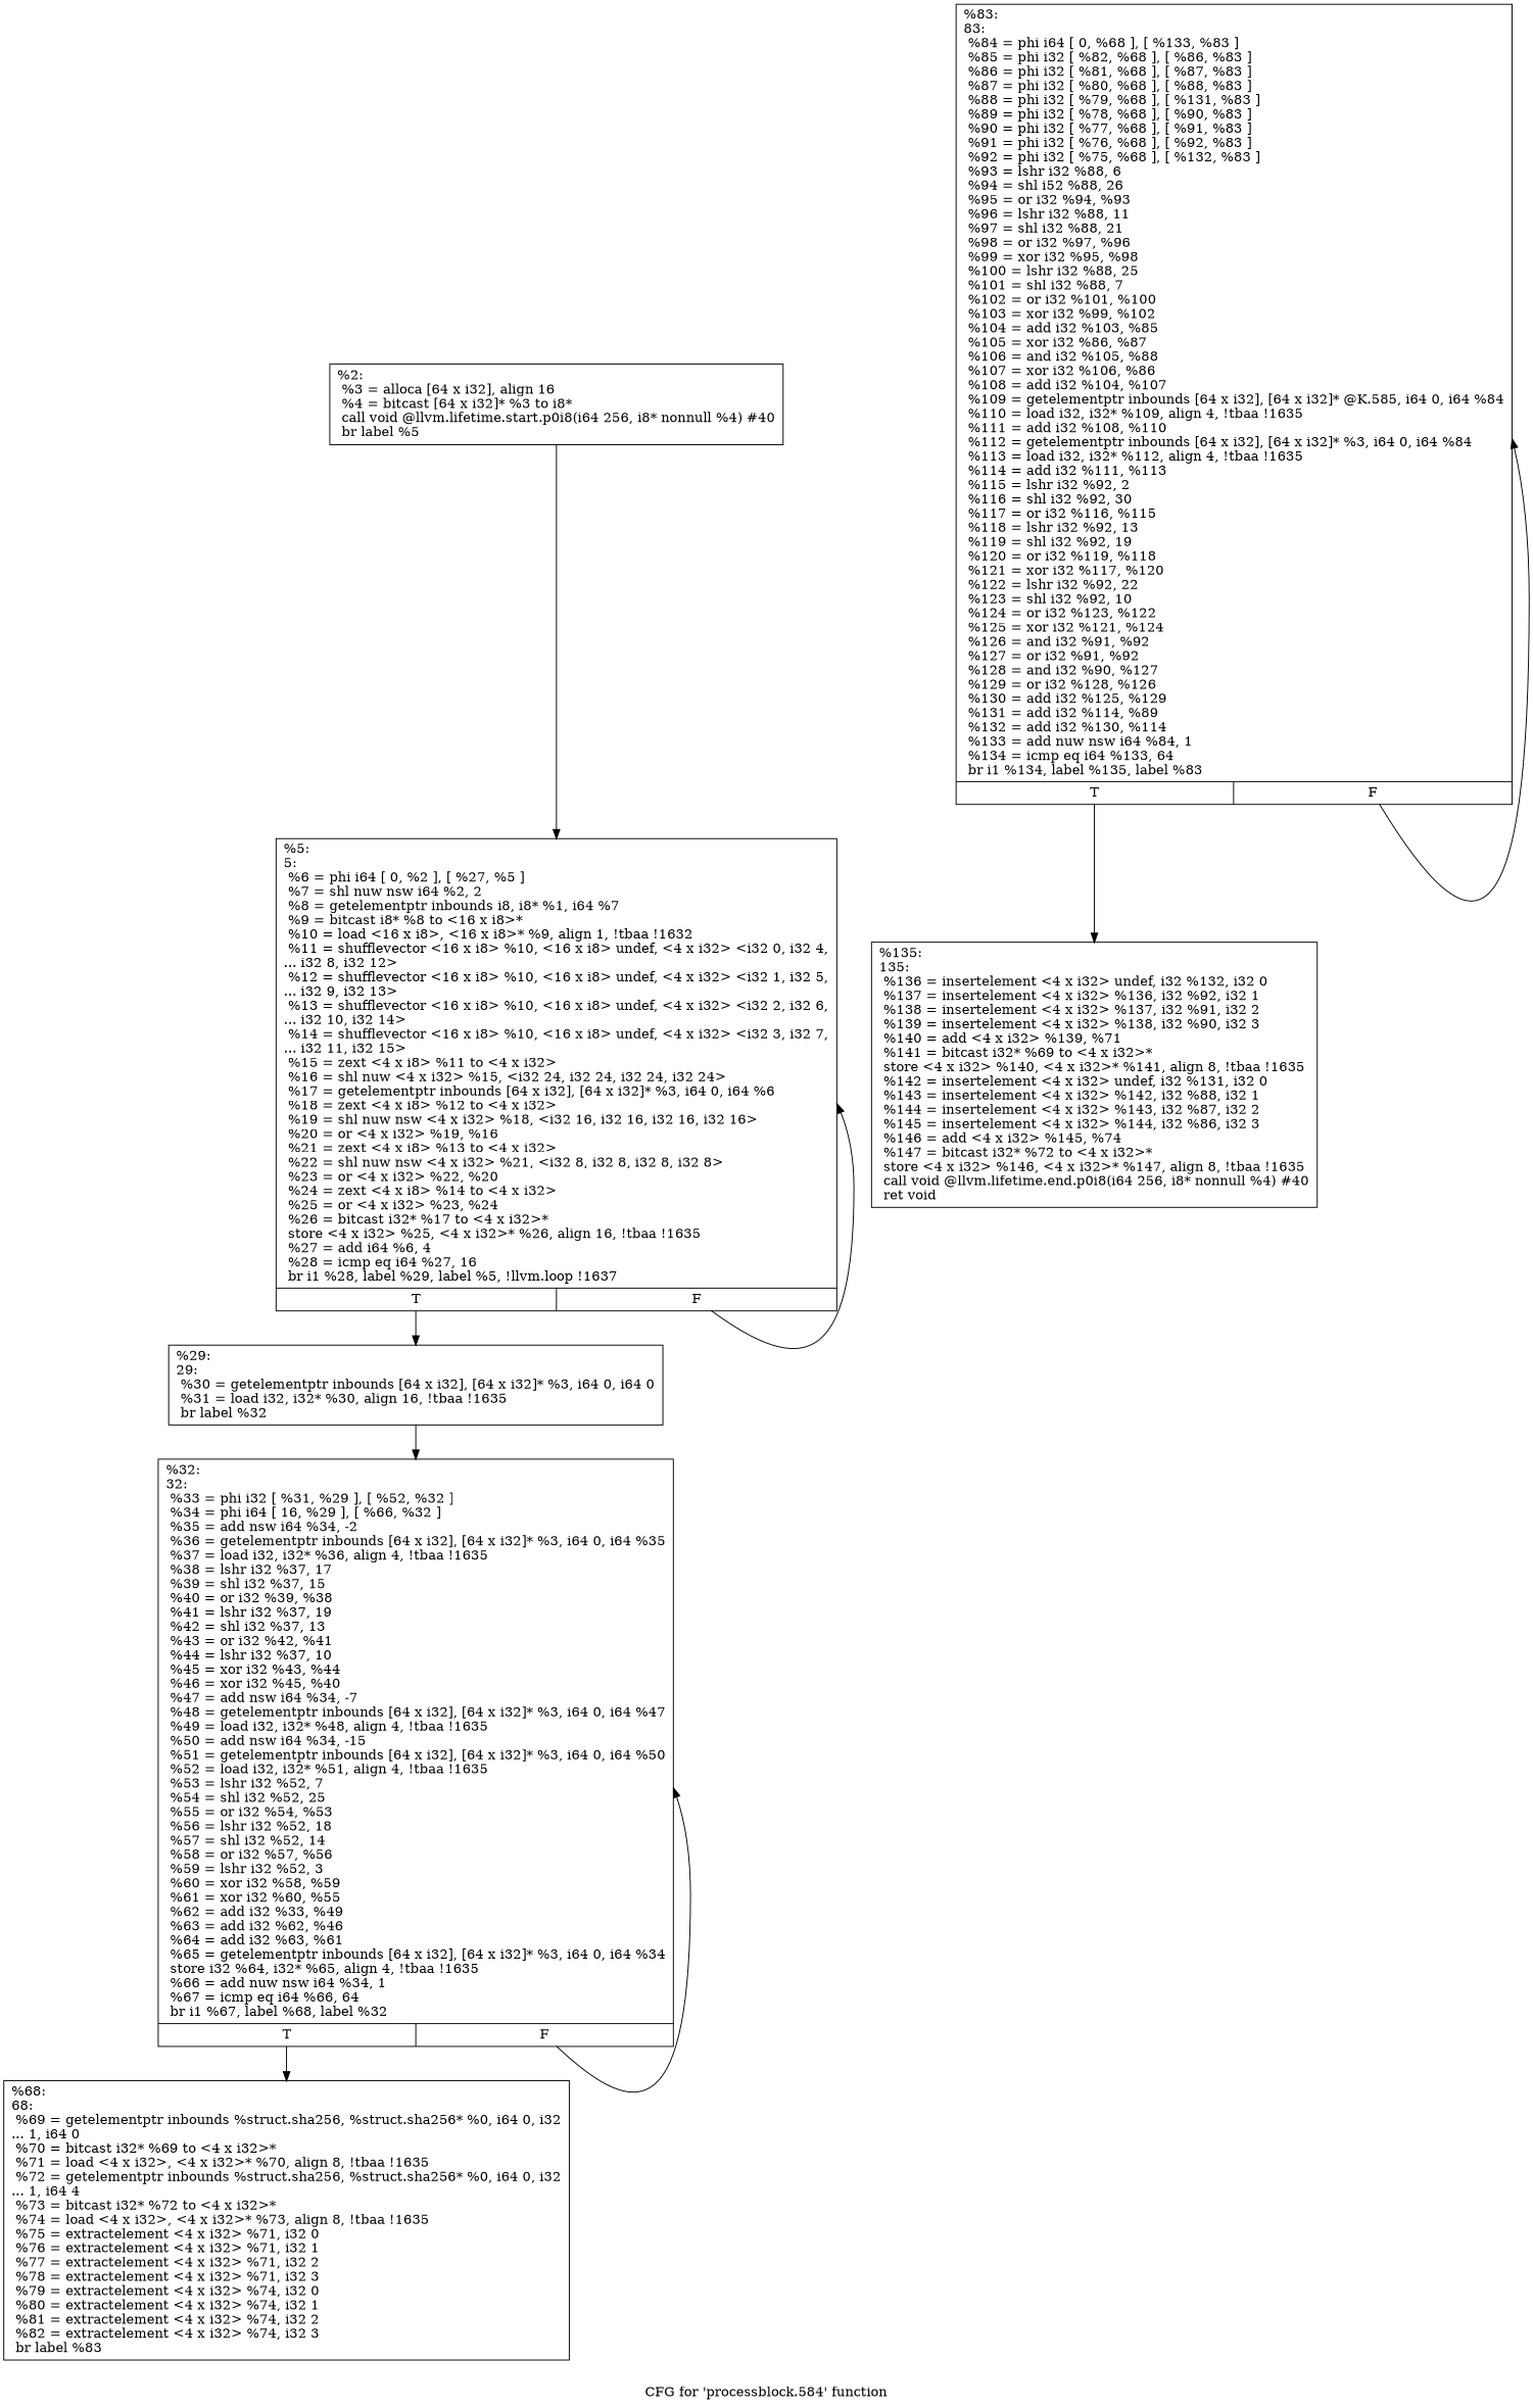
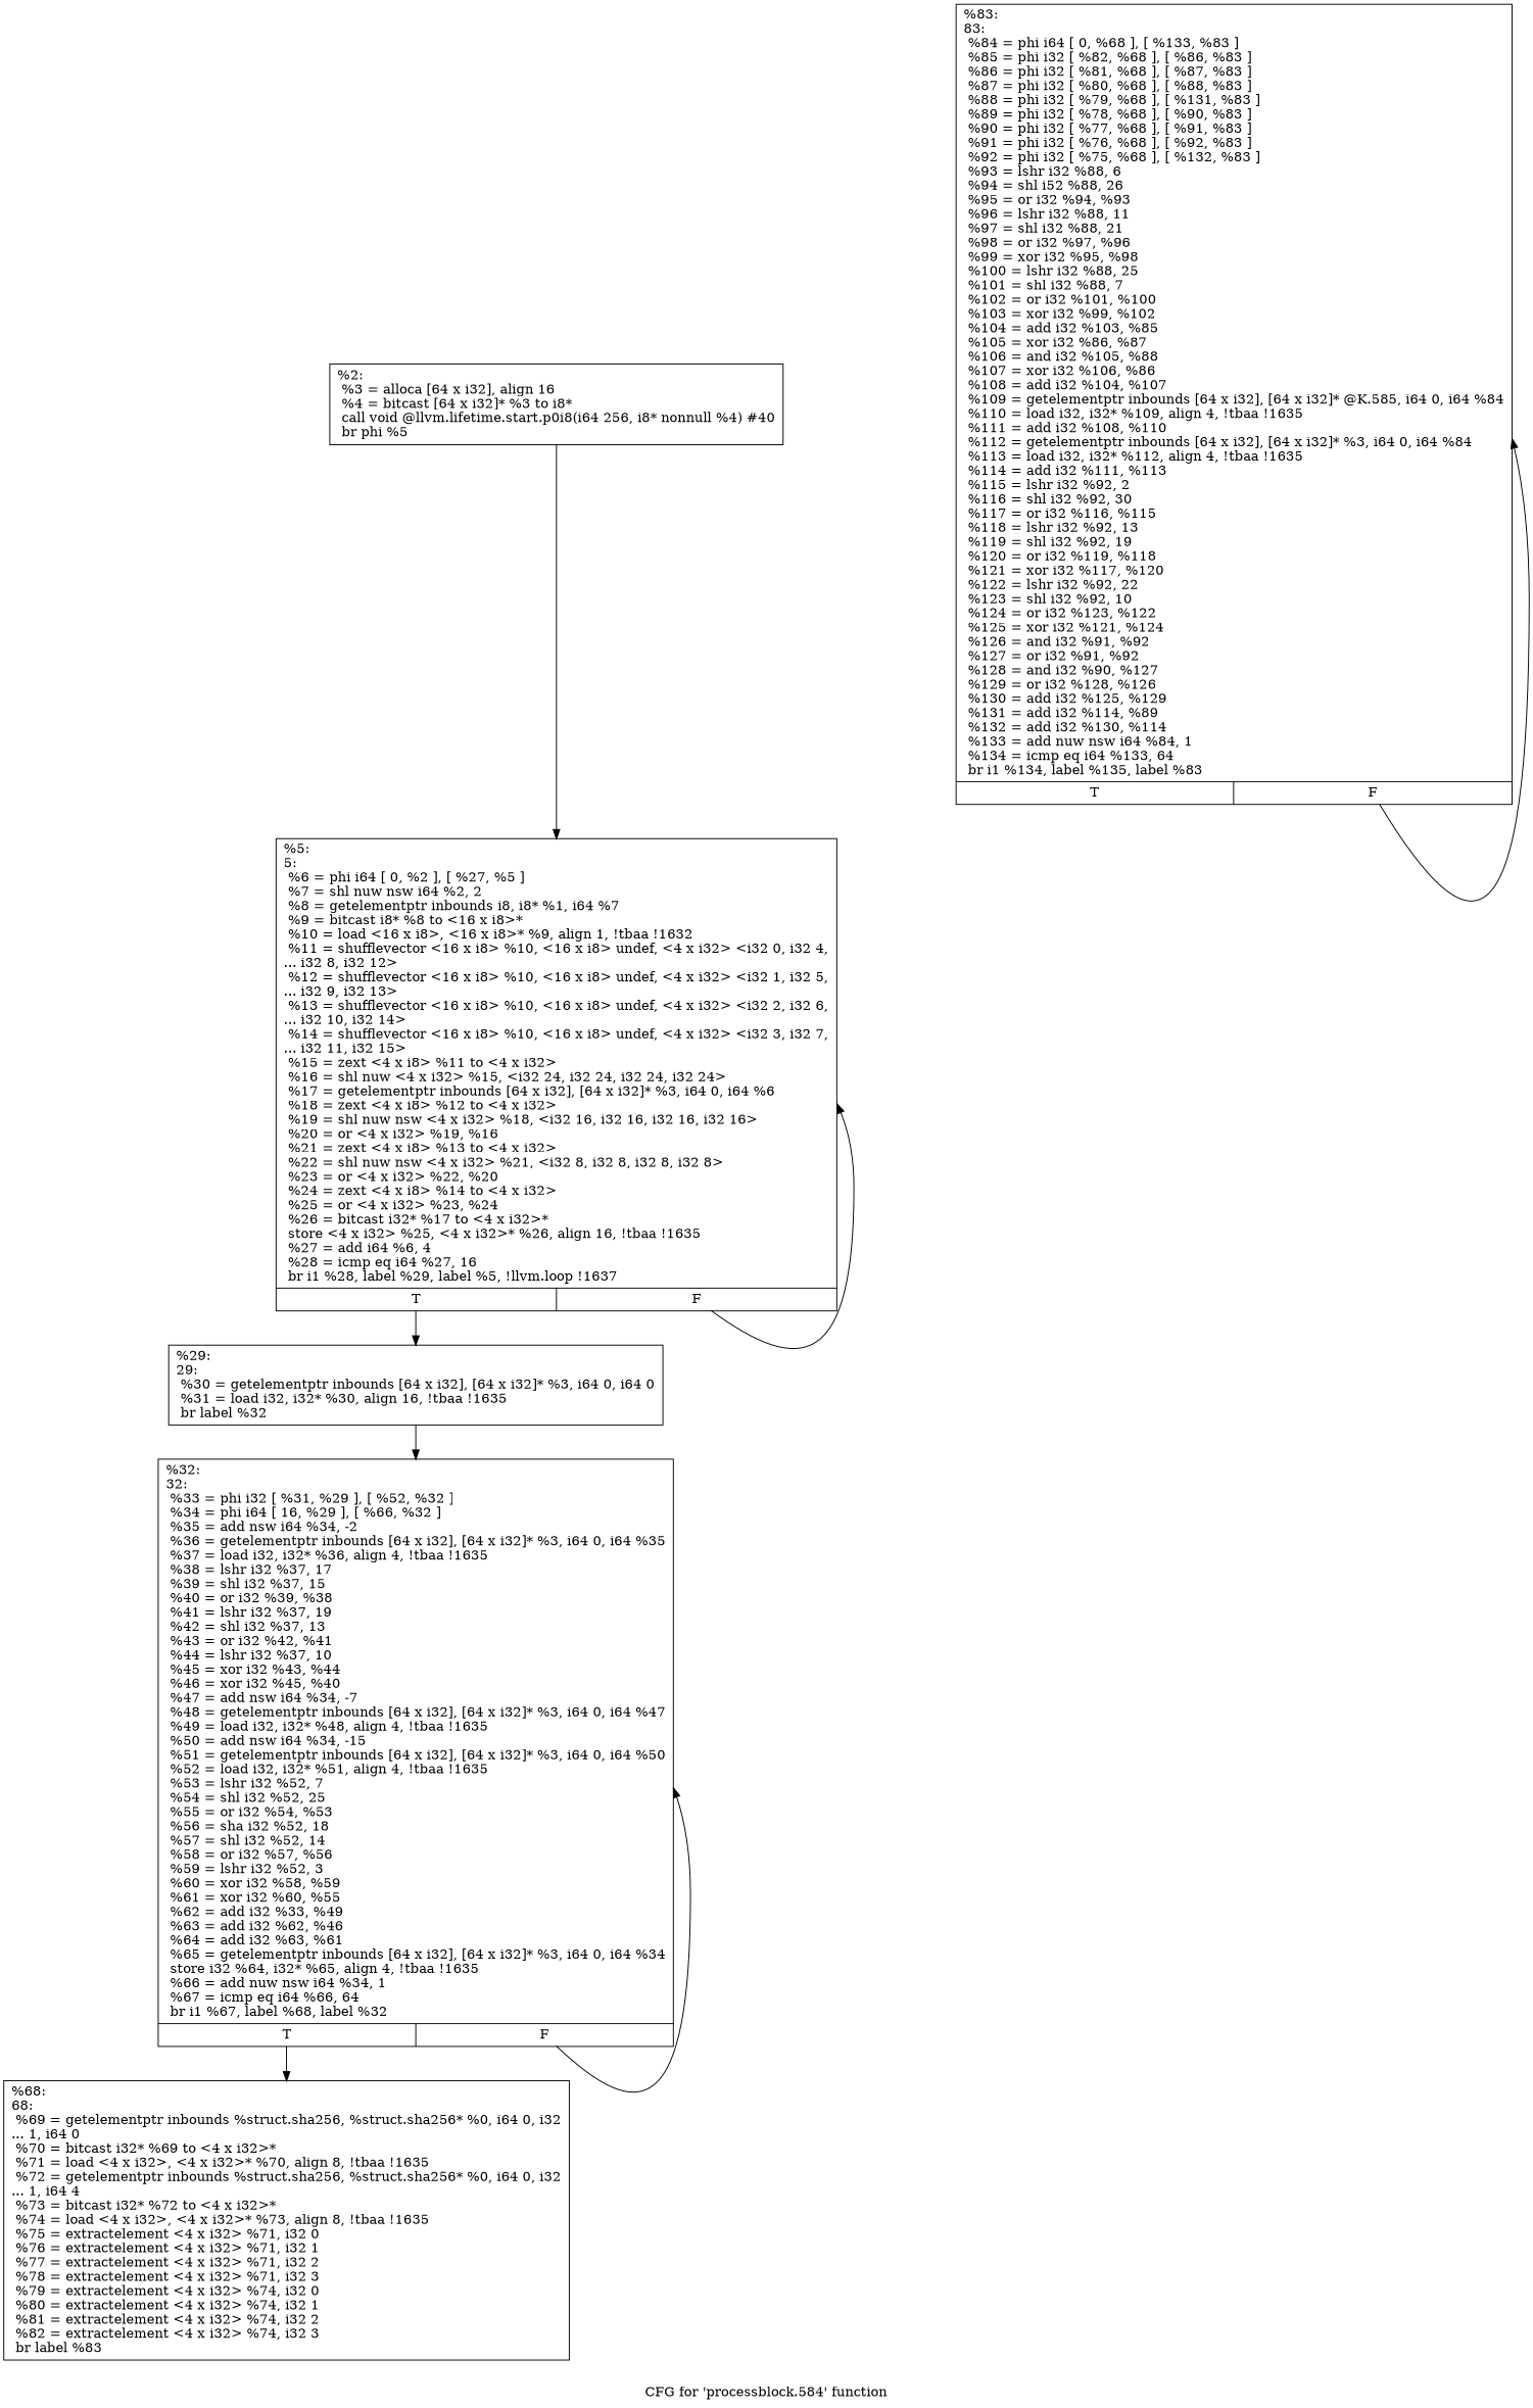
  digraph {
    label="CFG for 'processblock.584' function"
    node [shape=record]
    edge [tailport=s1]
-   n1 [label="{%2:\l  %3 = alloca [64 x i32], align 16\l  %4 = bitcast [64 x i32]* %3 to i8*\l  call void @llvm.lifetime.start.p0i8(i64 256, i8* nonnull %4) #40\l  br label %5\l}"]
+   n1 [label="{%2:\l  %3 = alloca [64 x i32], align 16\l  %4 = bitcast [64 x i32]* %3 to i8*\l  call void @llvm.lifetime.start.p0i8(i64 256, i8* nonnull %4) #40\l  br phi %5\l}"]
    n2 [label="{%5:\l5:                                                \l  %6 = phi i64 [ 0, %2 ], [ %27, %5 ]\l  %7 = shl nuw nsw i64 %2, 2\l  %8 = getelementptr inbounds i8, i8* %1, i64 %7\l  %9 = bitcast i8* %8 to \<16 x i8\>*\l  %10 = load \<16 x i8\>, \<16 x i8\>* %9, align 1, !tbaa !1632\l  %11 = shufflevector \<16 x i8\> %10, \<16 x i8\> undef, \<4 x i32\> \<i32 0, i32 4,\l... i32 8, i32 12\>\l  %12 = shufflevector \<16 x i8\> %10, \<16 x i8\> undef, \<4 x i32\> \<i32 1, i32 5,\l... i32 9, i32 13\>\l  %13 = shufflevector \<16 x i8\> %10, \<16 x i8\> undef, \<4 x i32\> \<i32 2, i32 6,\l... i32 10, i32 14\>\l  %14 = shufflevector \<16 x i8\> %10, \<16 x i8\> undef, \<4 x i32\> \<i32 3, i32 7,\l... i32 11, i32 15\>\l  %15 = zext \<4 x i8\> %11 to \<4 x i32\>\l  %16 = shl nuw \<4 x i32\> %15, \<i32 24, i32 24, i32 24, i32 24\>\l  %17 = getelementptr inbounds [64 x i32], [64 x i32]* %3, i64 0, i64 %6\l  %18 = zext \<4 x i8\> %12 to \<4 x i32\>\l  %19 = shl nuw nsw \<4 x i32\> %18, \<i32 16, i32 16, i32 16, i32 16\>\l  %20 = or \<4 x i32\> %19, %16\l  %21 = zext \<4 x i8\> %13 to \<4 x i32\>\l  %22 = shl nuw nsw \<4 x i32\> %21, \<i32 8, i32 8, i32 8, i32 8\>\l  %23 = or \<4 x i32\> %22, %20\l  %24 = zext \<4 x i8\> %14 to \<4 x i32\>\l  %25 = or \<4 x i32\> %23, %24\l  %26 = bitcast i32* %17 to \<4 x i32\>*\l  store \<4 x i32\> %25, \<4 x i32\>* %26, align 16, !tbaa !1635\l  %27 = add i64 %6, 4\l  %28 = icmp eq i64 %27, 16\l  br i1 %28, label %29, label %5, !llvm.loop !1637\l|{<s0>T|<s1>F}}"]
    n3 [label="{%29:\l29:                                               \l  %30 = getelementptr inbounds [64 x i32], [64 x i32]* %3, i64 0, i64 0\l  %31 = load i32, i32* %30, align 16, !tbaa !1635\l  br label %32\l}"]
-   n4 [label="{%32:\l32:                                               \l  %33 = phi i32 [ %31, %29 ], [ %52, %32 ]\l  %34 = phi i64 [ 16, %29 ], [ %66, %32 ]\l  %35 = add nsw i64 %34, -2\l  %36 = getelementptr inbounds [64 x i32], [64 x i32]* %3, i64 0, i64 %35\l  %37 = load i32, i32* %36, align 4, !tbaa !1635\l  %38 = lshr i32 %37, 17\l  %39 = shl i32 %37, 15\l  %40 = or i32 %39, %38\l  %41 = lshr i32 %37, 19\l  %42 = shl i32 %37, 13\l  %43 = or i32 %42, %41\l  %44 = lshr i32 %37, 10\l  %45 = xor i32 %43, %44\l  %46 = xor i32 %45, %40\l  %47 = add nsw i64 %34, -7\l  %48 = getelementptr inbounds [64 x i32], [64 x i32]* %3, i64 0, i64 %47\l  %49 = load i32, i32* %48, align 4, !tbaa !1635\l  %50 = add nsw i64 %34, -15\l  %51 = getelementptr inbounds [64 x i32], [64 x i32]* %3, i64 0, i64 %50\l  %52 = load i32, i32* %51, align 4, !tbaa !1635\l  %53 = lshr i32 %52, 7\l  %54 = shl i32 %52, 25\l  %55 = or i32 %54, %53\l  %56 = lshr i32 %52, 18\l  %57 = shl i32 %52, 14\l  %58 = or i32 %57, %56\l  %59 = lshr i32 %52, 3\l  %60 = xor i32 %58, %59\l  %61 = xor i32 %60, %55\l  %62 = add i32 %33, %49\l  %63 = add i32 %62, %46\l  %64 = add i32 %63, %61\l  %65 = getelementptr inbounds [64 x i32], [64 x i32]* %3, i64 0, i64 %34\l  store i32 %64, i32* %65, align 4, !tbaa !1635\l  %66 = add nuw nsw i64 %34, 1\l  %67 = icmp eq i64 %66, 64\l  br i1 %67, label %68, label %32\l|{<s0>T|<s1>F}}"]
+   n4 [label="{%32:\l32:                                               \l  %33 = phi i32 [ %31, %29 ], [ %52, %32 ]\l  %34 = phi i64 [ 16, %29 ], [ %66, %32 ]\l  %35 = add nsw i64 %34, -2\l  %36 = getelementptr inbounds [64 x i32], [64 x i32]* %3, i64 0, i64 %35\l  %37 = load i32, i32* %36, align 4, !tbaa !1635\l  %38 = lshr i32 %37, 17\l  %39 = shl i32 %37, 15\l  %40 = or i32 %39, %38\l  %41 = lshr i32 %37, 19\l  %42 = shl i32 %37, 13\l  %43 = or i32 %42, %41\l  %44 = lshr i32 %37, 10\l  %45 = xor i32 %43, %44\l  %46 = xor i32 %45, %40\l  %47 = add nsw i64 %34, -7\l  %48 = getelementptr inbounds [64 x i32], [64 x i32]* %3, i64 0, i64 %47\l  %49 = load i32, i32* %48, align 4, !tbaa !1635\l  %50 = add nsw i64 %34, -15\l  %51 = getelementptr inbounds [64 x i32], [64 x i32]* %3, i64 0, i64 %50\l  %52 = load i32, i32* %51, align 4, !tbaa !1635\l  %53 = lshr i32 %52, 7\l  %54 = shl i32 %52, 25\l  %55 = or i32 %54, %53\l  %56 = sha i32 %52, 18\l  %57 = shl i32 %52, 14\l  %58 = or i32 %57, %56\l  %59 = lshr i32 %52, 3\l  %60 = xor i32 %58, %59\l  %61 = xor i32 %60, %55\l  %62 = add i32 %33, %49\l  %63 = add i32 %62, %46\l  %64 = add i32 %63, %61\l  %65 = getelementptr inbounds [64 x i32], [64 x i32]* %3, i64 0, i64 %34\l  store i32 %64, i32* %65, align 4, !tbaa !1635\l  %66 = add nuw nsw i64 %34, 1\l  %67 = icmp eq i64 %66, 64\l  br i1 %67, label %68, label %32\l|{<s0>T|<s1>F}}"]
    n5 [label="{%68:\l68:                                               \l  %69 = getelementptr inbounds %struct.sha256, %struct.sha256* %0, i64 0, i32\l... 1, i64 0\l  %70 = bitcast i32* %69 to \<4 x i32\>*\l  %71 = load \<4 x i32\>, \<4 x i32\>* %70, align 8, !tbaa !1635\l  %72 = getelementptr inbounds %struct.sha256, %struct.sha256* %0, i64 0, i32\l... 1, i64 4\l  %73 = bitcast i32* %72 to \<4 x i32\>*\l  %74 = load \<4 x i32\>, \<4 x i32\>* %73, align 8, !tbaa !1635\l  %75 = extractelement \<4 x i32\> %71, i32 0\l  %76 = extractelement \<4 x i32\> %71, i32 1\l  %77 = extractelement \<4 x i32\> %71, i32 2\l  %78 = extractelement \<4 x i32\> %71, i32 3\l  %79 = extractelement \<4 x i32\> %74, i32 0\l  %80 = extractelement \<4 x i32\> %74, i32 1\l  %81 = extractelement \<4 x i32\> %74, i32 2\l  %82 = extractelement \<4 x i32\> %74, i32 3\l  br label %83\l}"]
    n6 [label="{%83:\l83:                                               \l  %84 = phi i64 [ 0, %68 ], [ %133, %83 ]\l  %85 = phi i32 [ %82, %68 ], [ %86, %83 ]\l  %86 = phi i32 [ %81, %68 ], [ %87, %83 ]\l  %87 = phi i32 [ %80, %68 ], [ %88, %83 ]\l  %88 = phi i32 [ %79, %68 ], [ %131, %83 ]\l  %89 = phi i32 [ %78, %68 ], [ %90, %83 ]\l  %90 = phi i32 [ %77, %68 ], [ %91, %83 ]\l  %91 = phi i32 [ %76, %68 ], [ %92, %83 ]\l  %92 = phi i32 [ %75, %68 ], [ %132, %83 ]\l  %93 = lshr i32 %88, 6\l  %94 = shl i52 %88, 26\l  %95 = or i32 %94, %93\l  %96 = lshr i32 %88, 11\l  %97 = shl i32 %88, 21\l  %98 = or i32 %97, %96\l  %99 = xor i32 %95, %98\l  %100 = lshr i32 %88, 25\l  %101 = shl i32 %88, 7\l  %102 = or i32 %101, %100\l  %103 = xor i32 %99, %102\l  %104 = add i32 %103, %85\l  %105 = xor i32 %86, %87\l  %106 = and i32 %105, %88\l  %107 = xor i32 %106, %86\l  %108 = add i32 %104, %107\l  %109 = getelementptr inbounds [64 x i32], [64 x i32]* @K.585, i64 0, i64 %84\l  %110 = load i32, i32* %109, align 4, !tbaa !1635\l  %111 = add i32 %108, %110\l  %112 = getelementptr inbounds [64 x i32], [64 x i32]* %3, i64 0, i64 %84\l  %113 = load i32, i32* %112, align 4, !tbaa !1635\l  %114 = add i32 %111, %113\l  %115 = lshr i32 %92, 2\l  %116 = shl i32 %92, 30\l  %117 = or i32 %116, %115\l  %118 = lshr i32 %92, 13\l  %119 = shl i32 %92, 19\l  %120 = or i32 %119, %118\l  %121 = xor i32 %117, %120\l  %122 = lshr i32 %92, 22\l  %123 = shl i32 %92, 10\l  %124 = or i32 %123, %122\l  %125 = xor i32 %121, %124\l  %126 = and i32 %91, %92\l  %127 = or i32 %91, %92\l  %128 = and i32 %90, %127\l  %129 = or i32 %128, %126\l  %130 = add i32 %125, %129\l  %131 = add i32 %114, %89\l  %132 = add i32 %130, %114\l  %133 = add nuw nsw i64 %84, 1\l  %134 = icmp eq i64 %133, 64\l  br i1 %134, label %135, label %83\l|{<s0>T|<s1>F}}"]
-   n7 [label="{%135:\l135:                                              \l  %136 = insertelement \<4 x i32\> undef, i32 %132, i32 0\l  %137 = insertelement \<4 x i32\> %136, i32 %92, i32 1\l  %138 = insertelement \<4 x i32\> %137, i32 %91, i32 2\l  %139 = insertelement \<4 x i32\> %138, i32 %90, i32 3\l  %140 = add \<4 x i32\> %139, %71\l  %141 = bitcast i32* %69 to \<4 x i32\>*\l  store \<4 x i32\> %140, \<4 x i32\>* %141, align 8, !tbaa !1635\l  %142 = insertelement \<4 x i32\> undef, i32 %131, i32 0\l  %143 = insertelement \<4 x i32\> %142, i32 %88, i32 1\l  %144 = insertelement \<4 x i32\> %143, i32 %87, i32 2\l  %145 = insertelement \<4 x i32\> %144, i32 %86, i32 3\l  %146 = add \<4 x i32\> %145, %74\l  %147 = bitcast i32* %72 to \<4 x i32\>*\l  store \<4 x i32\> %146, \<4 x i32\>* %147, align 8, !tbaa !1635\l  call void @llvm.lifetime.end.p0i8(i64 256, i8* nonnull %4) #40\l  ret void\l}"]
    n1 -> n2 [tailport=""]
    n2 -> n2
    n2 -> n3 [tailport=s0]
    n3 -> n4 [tailport=""]
    n4 -> n4
    n4 -> n5 [tailport=s0]
    n6 -> n6
-   n6 -> n7 [tailport=s0]
  }
